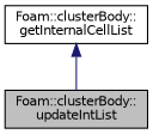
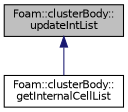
  digraph {
    rankdir=TB
    node [color=black fontname=Helvetica fontsize=10 shape=record style=filled]
    n1 [fillcolor=grey75 fontcolor=black height=0.2 label="Foam::clusterBody::\lupdateIntList" width=0.4]
    n2 [fillcolor=white height=0.2 label="Foam::clusterBody::\lgetInternalCellList" width=0.4]
-   n2 -> n1 [color=midnightblue dir=back fontname=Helvetica fontsize=10 labelfontname=Helvetica labelfontsize=10 style=solid]
+   n1 -> n2 [color=midnightblue dir=back fontname=Helvetica fontsize=10 labelfontname=Helvetica labelfontsize=10 style=solid]
  }
